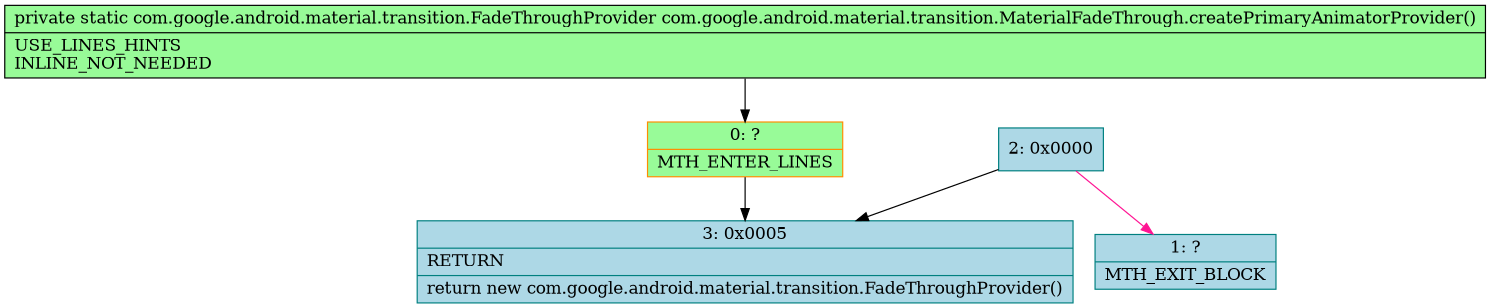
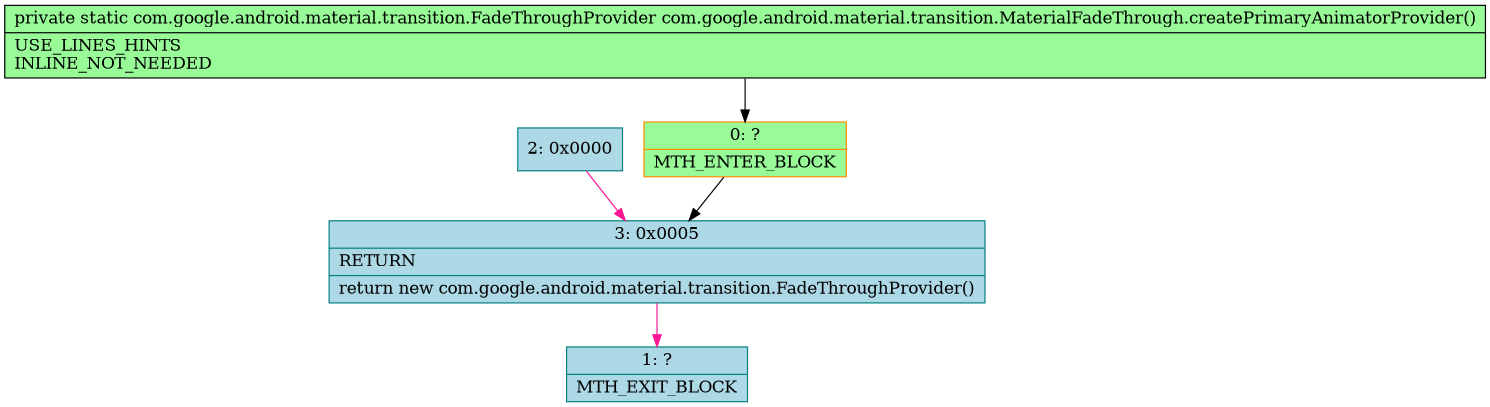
  digraph {
    node [color=teal fillcolor=lightblue shape=record style=filled]
    edge [color=black]
-   n1 [color=darkorange fillcolor=palegreen label="{0\:\ ?|MTH_ENTER_LINES\l}"]
+   n1 [color=darkorange fillcolor=palegreen label="{0\:\ ?|MTH_ENTER_BLOCK\l}"]
    n2 [label="{3\:\ 0x0005|RETURN\l|return new com.google.android.material.transition.FadeThroughProvider()\l}"]
    n3 [label="{2\:\ 0x0000}"]
    n4 [label="{1\:\ ?|MTH_EXIT_BLOCK\l}"]
    n5 [color=black fillcolor=palegreen label="{private static com.google.android.material.transition.FadeThroughProvider com.google.android.material.transition.MaterialFadeThrough.createPrimaryAnimatorProvider()  | USE_LINES_HINTS\lINLINE_NOT_NEEDED\l}"]
    n1 -> n2
-   n3 -> n4 [color=deeppink]
-   n3 -> n2
+   n2 -> n4 [color=deeppink]
+   n3 -> n2 [color=deeppink]
    n5 -> n1
  }
